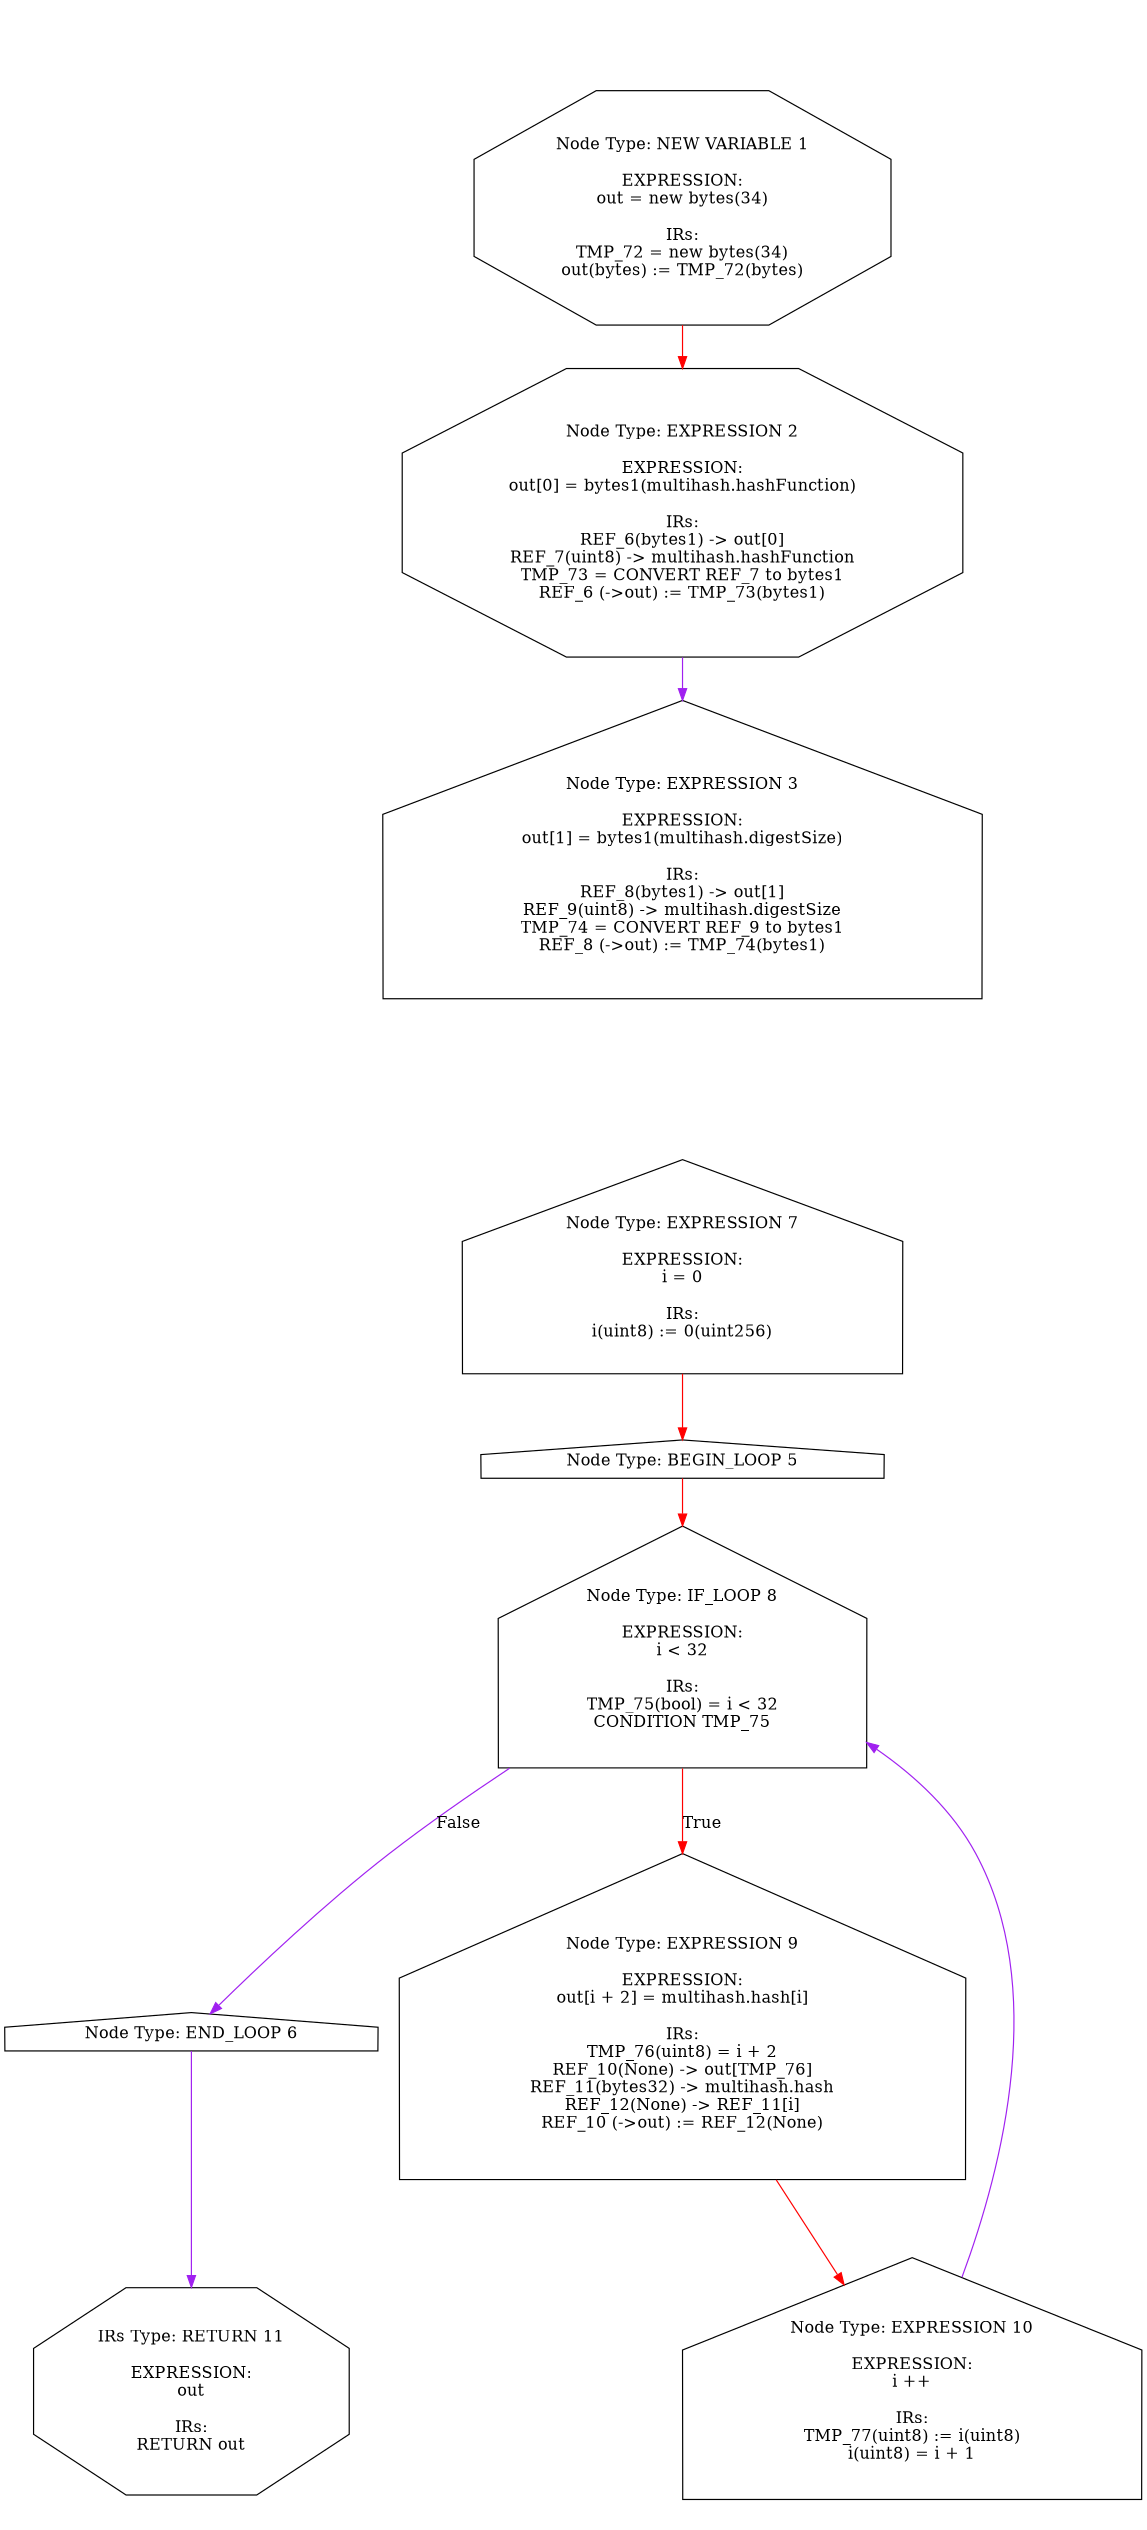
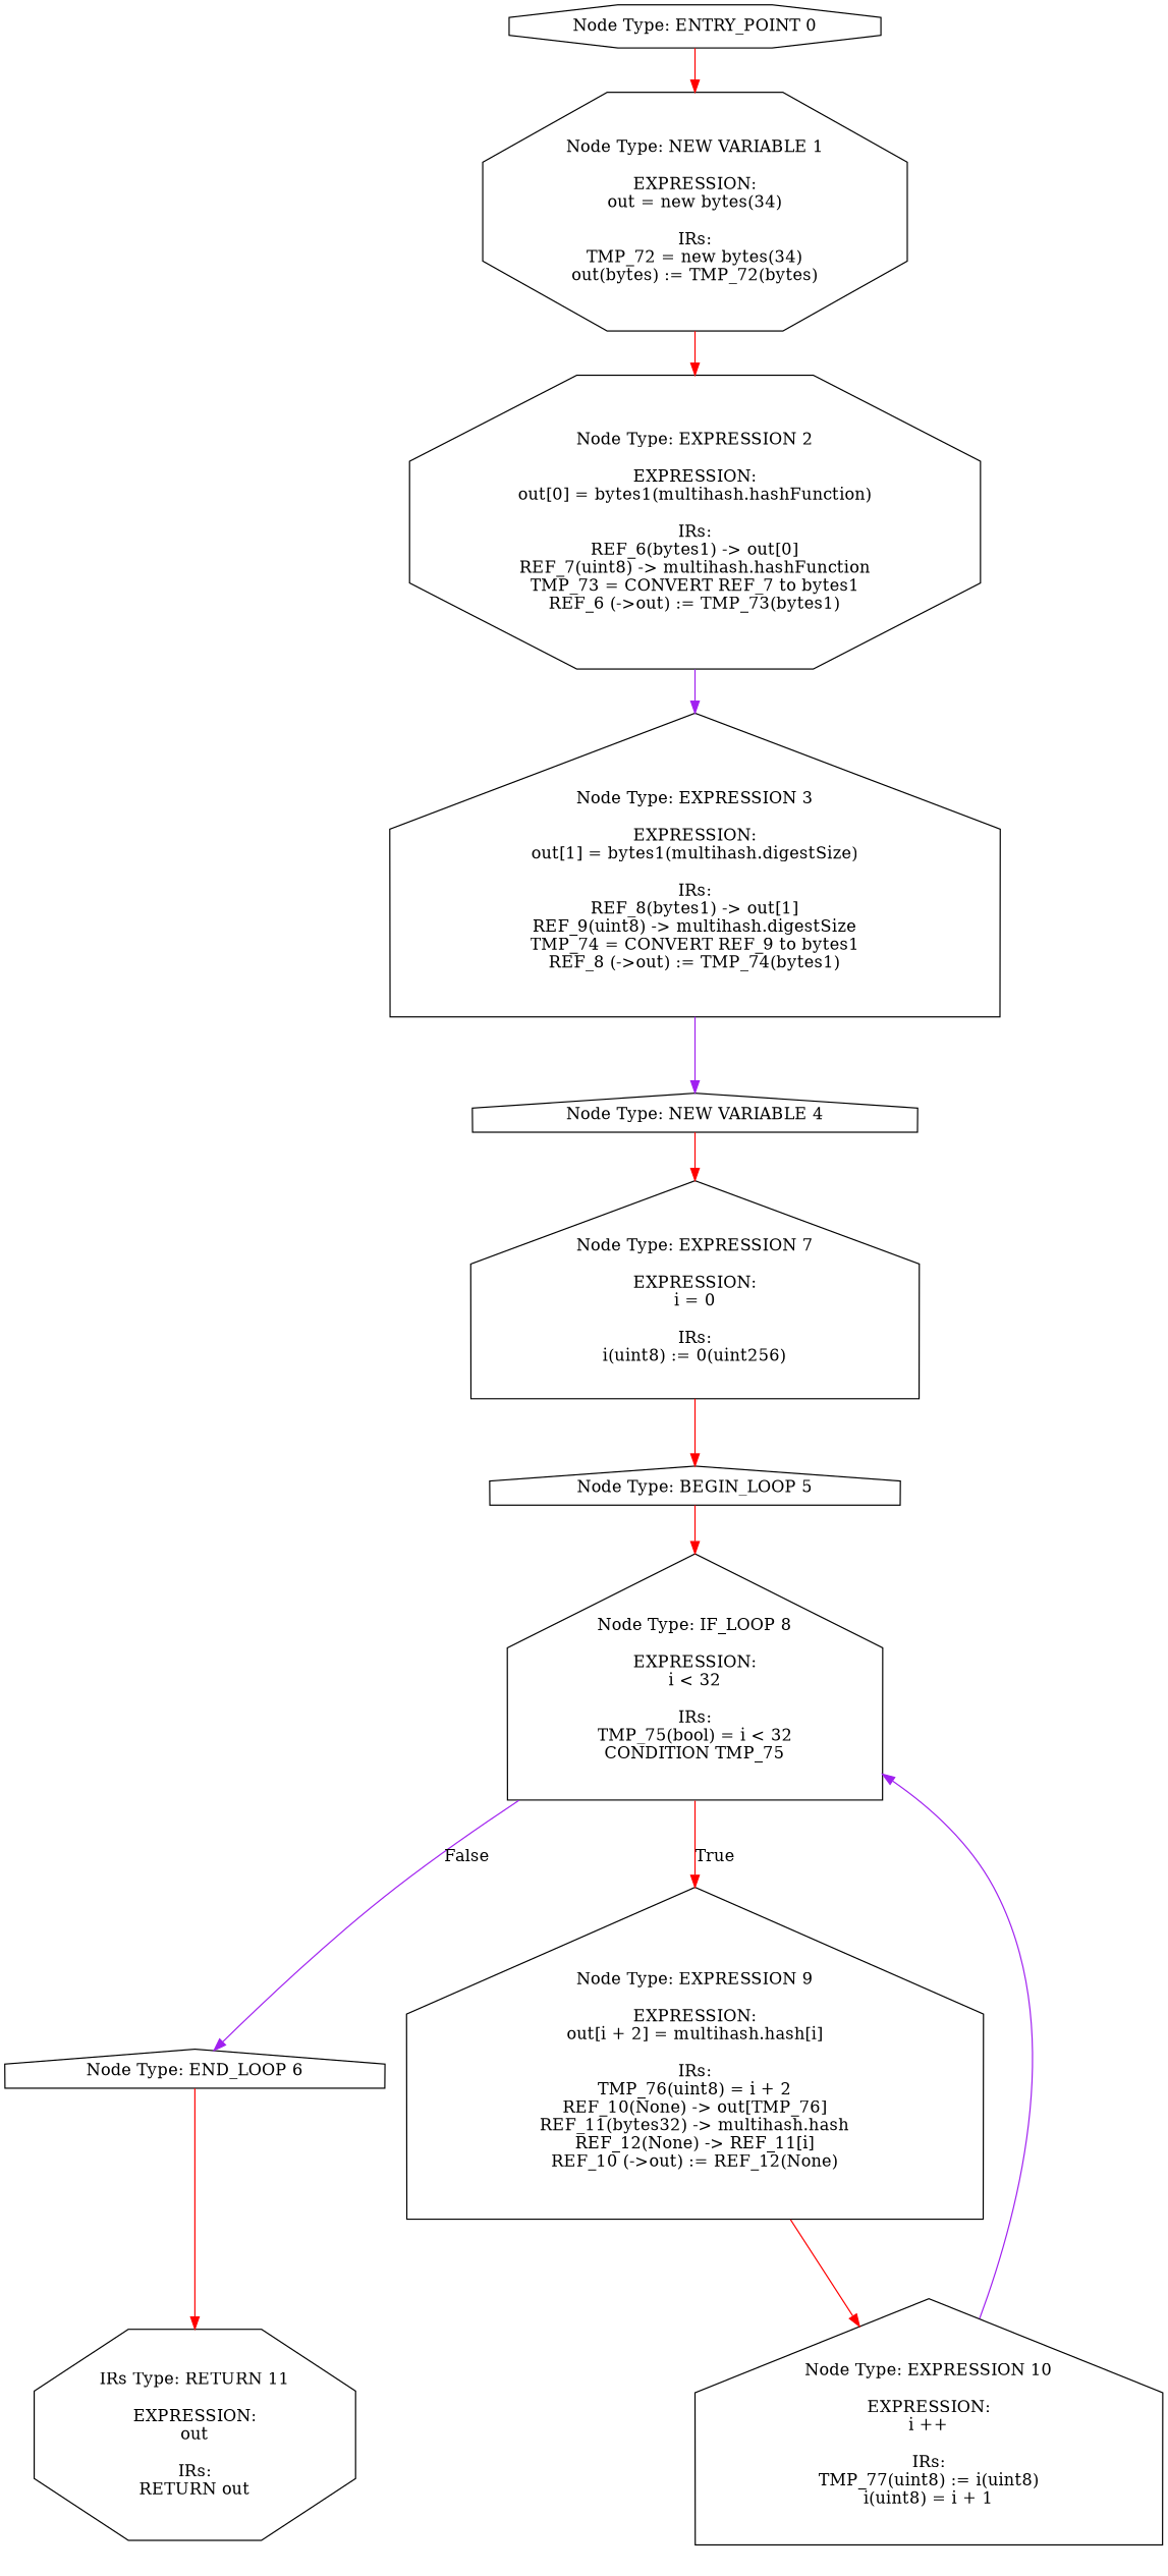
  digraph {
    node [shape=house]
    edge [color=red]
+   n1 [label="Node Type: ENTRY_POINT 0\n" shape=octagon]
    n2 [label="Node Type: NEW VARIABLE 1\n\nEXPRESSION:\nout = new bytes(34)\n\nIRs:\nTMP_72 = new bytes(34)\nout(bytes) := TMP_72(bytes)" shape=octagon]
    n3 [label="Node Type: EXPRESSION 2\n\nEXPRESSION:\nout[0] = bytes1(multihash.hashFunction)\n\nIRs:\nREF_6(bytes1) -> out[0]\nREF_7(uint8) -> multihash.hashFunction\nTMP_73 = CONVERT REF_7 to bytes1\nREF_6 (->out) := TMP_73(bytes1)" shape=octagon]
    n4 [label="Node Type: EXPRESSION 3\n\nEXPRESSION:\nout[1] = bytes1(multihash.digestSize)\n\nIRs:\nREF_8(bytes1) -> out[1]\nREF_9(uint8) -> multihash.digestSize\nTMP_74 = CONVERT REF_9 to bytes1\nREF_8 (->out) := TMP_74(bytes1)"]
+   n5 [label="Node Type: NEW VARIABLE 4\n"]
    n6 [label="Node Type: EXPRESSION 7\n\nEXPRESSION:\ni = 0\n\nIRs:\ni(uint8) := 0(uint256)"]
    n7 [label="Node Type: BEGIN_LOOP 5\n"]
    n8 [label="Node Type: IF_LOOP 8\n\nEXPRESSION:\ni < 32\n\nIRs:\nTMP_75(bool) = i < 32\nCONDITION TMP_75"]
    n9 [label="Node Type: END_LOOP 6\n"]
    n10 [label="Node Type: EXPRESSION 9\n\nEXPRESSION:\nout[i + 2] = multihash.hash[i]\n\nIRs:\nTMP_76(uint8) = i + 2\nREF_10(None) -> out[TMP_76]\nREF_11(bytes32) -> multihash.hash\nREF_12(None) -> REF_11[i]\nREF_10 (->out) := REF_12(None)"]
    n11 [label="IRs Type: RETURN 11\n\nEXPRESSION:\nout\n\nIRs:\nRETURN out" shape=octagon]
    n12 [label="Node Type: EXPRESSION 10\n\nEXPRESSION:\ni ++\n\nIRs:\nTMP_77(uint8) := i(uint8)\ni(uint8) = i + 1"]
+   n1 -> n2
    n2 -> n3
    n3 -> n4 [color=purple]
+   n4 -> n5 [color=purple]
+   n5 -> n6
    n6 -> n7
    n7 -> n8
    n8 -> n9 [color=purple label=False]
    n8 -> n10 [label=True]
-   n9 -> n11 [color=purple]
+   n9 -> n11
    n10 -> n12
    n12 -> n8 [color=purple]
  }
